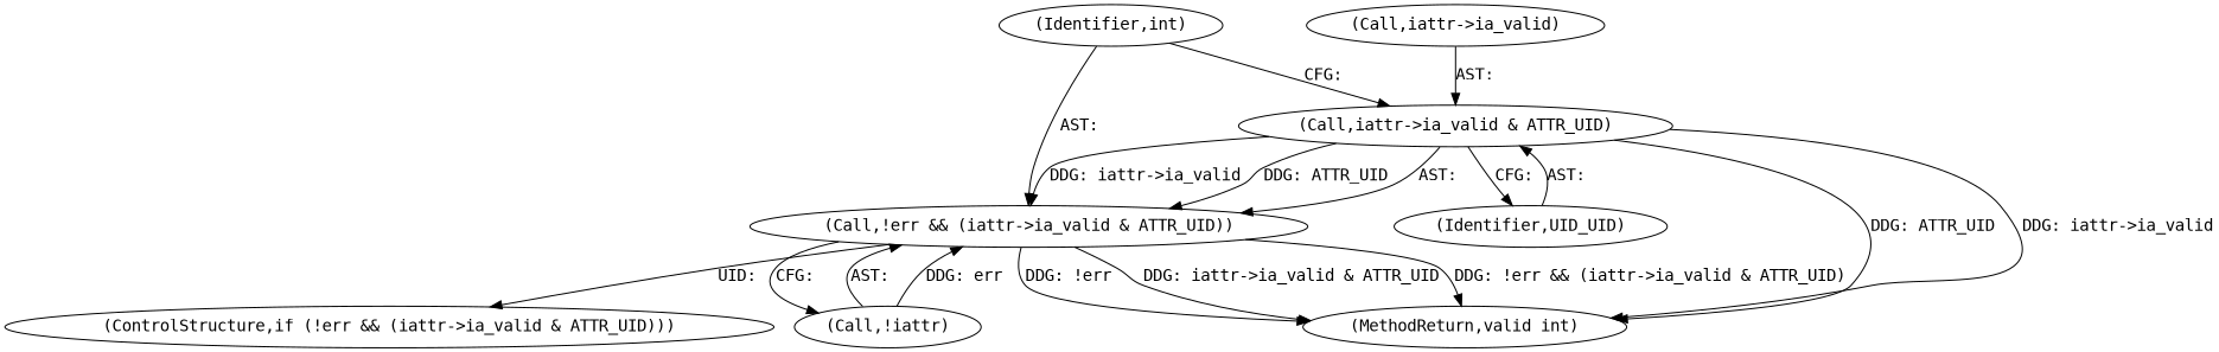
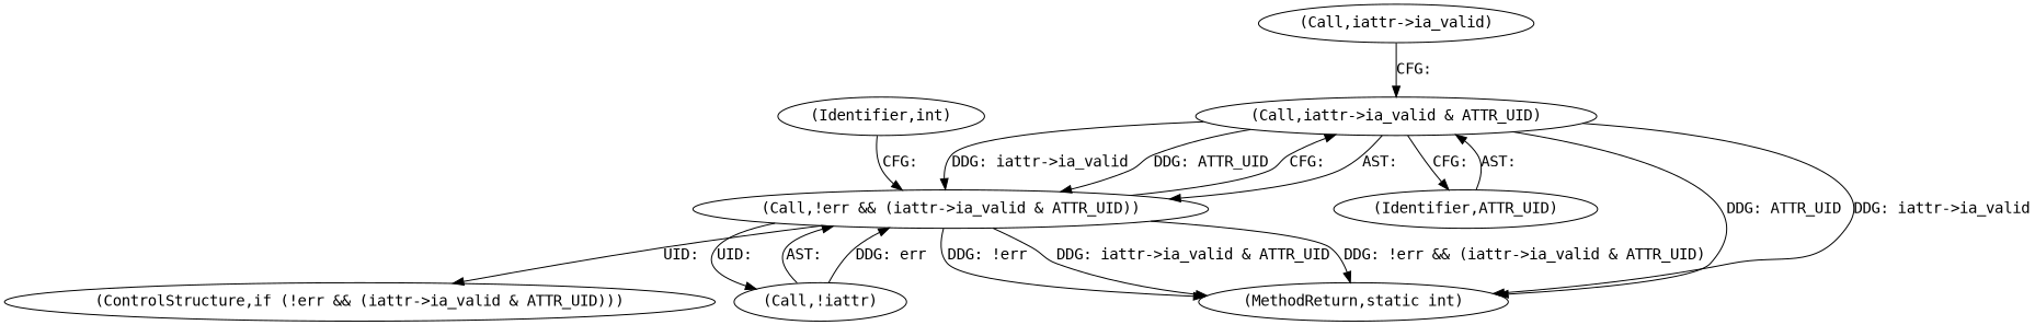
  digraph {
    fontname="DejaVu Sans Mono"
    node [fontname="DejaVu Sans Mono"]
    edge [fontname="DejaVu Sans Mono"]
    n1 [label="(Call,iattr->ia_valid & ATTR_UID)"]
    n2 [label="(Call,!err && (iattr->ia_valid & ATTR_UID))"]
-   n3 [label="(Identifier,UID_UID)"]
-   n4 [label="(MethodReturn,valid int)"]
+   n3 [label="(Identifier,ATTR_UID)"]
+   n4 [label="(MethodReturn,static int)"]
    n5 [label="(ControlStructure,if (!err && (iattr->ia_valid & ATTR_UID)))"]
    n6 [label="(Call,!iattr)"]
    n7 [label="(Identifier,int)"]
    n8 [label="(Call,iattr->ia_valid)"]
    n1 -> n2 [label="AST: "]
    n1 -> n2 [label="DDG: iattr->ia_valid"]
    n1 -> n2 [label="DDG: ATTR_UID"]
    n1 -> n3 [label="CFG: "]
    n1 -> n4 [label="DDG: ATTR_UID"]
    n1 -> n4 [label="DDG: iattr->ia_valid"]
-   n7 -> n1 [label="CFG: "]
+   n2 -> n1 [label="CFG: "]
    n2 -> n4 [label="DDG: iattr->ia_valid & ATTR_UID"]
    n2 -> n4 [label="DDG: !err && (iattr->ia_valid & ATTR_UID)"]
    n2 -> n4 [label="DDG: !err"]
    n2 -> n5 [label="UID: "]
-   n2 -> n6 [label="CFG: "]
+   n2 -> n6 [label="UID: "]
    n3 -> n1 [label="AST: "]
    n6 -> n2 [label="AST: "]
    n6 -> n2 [label="DDG: err"]
-   n7 -> n2 [label="AST: "]
-   n8 -> n1 [label="AST: "]
+   n7 -> n2 [label="CFG: "]
+   n8 -> n1 [label="CFG: "]
  }
